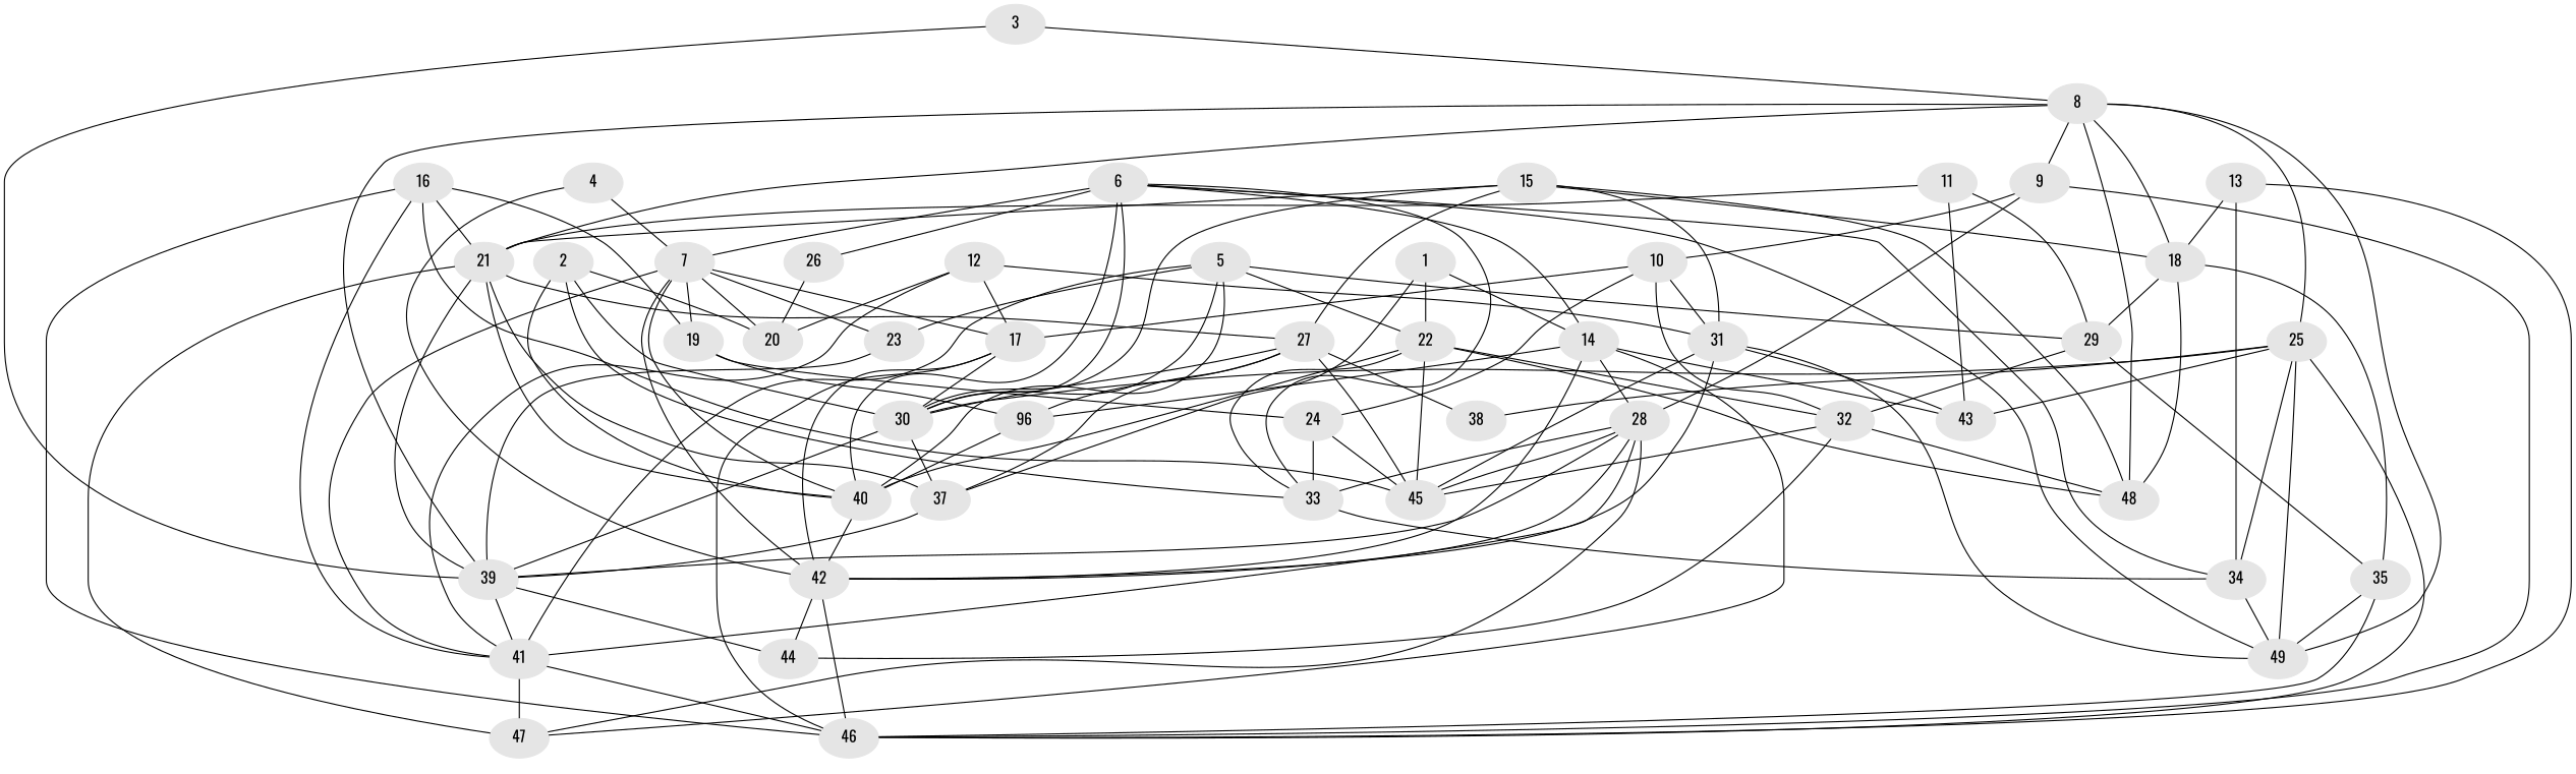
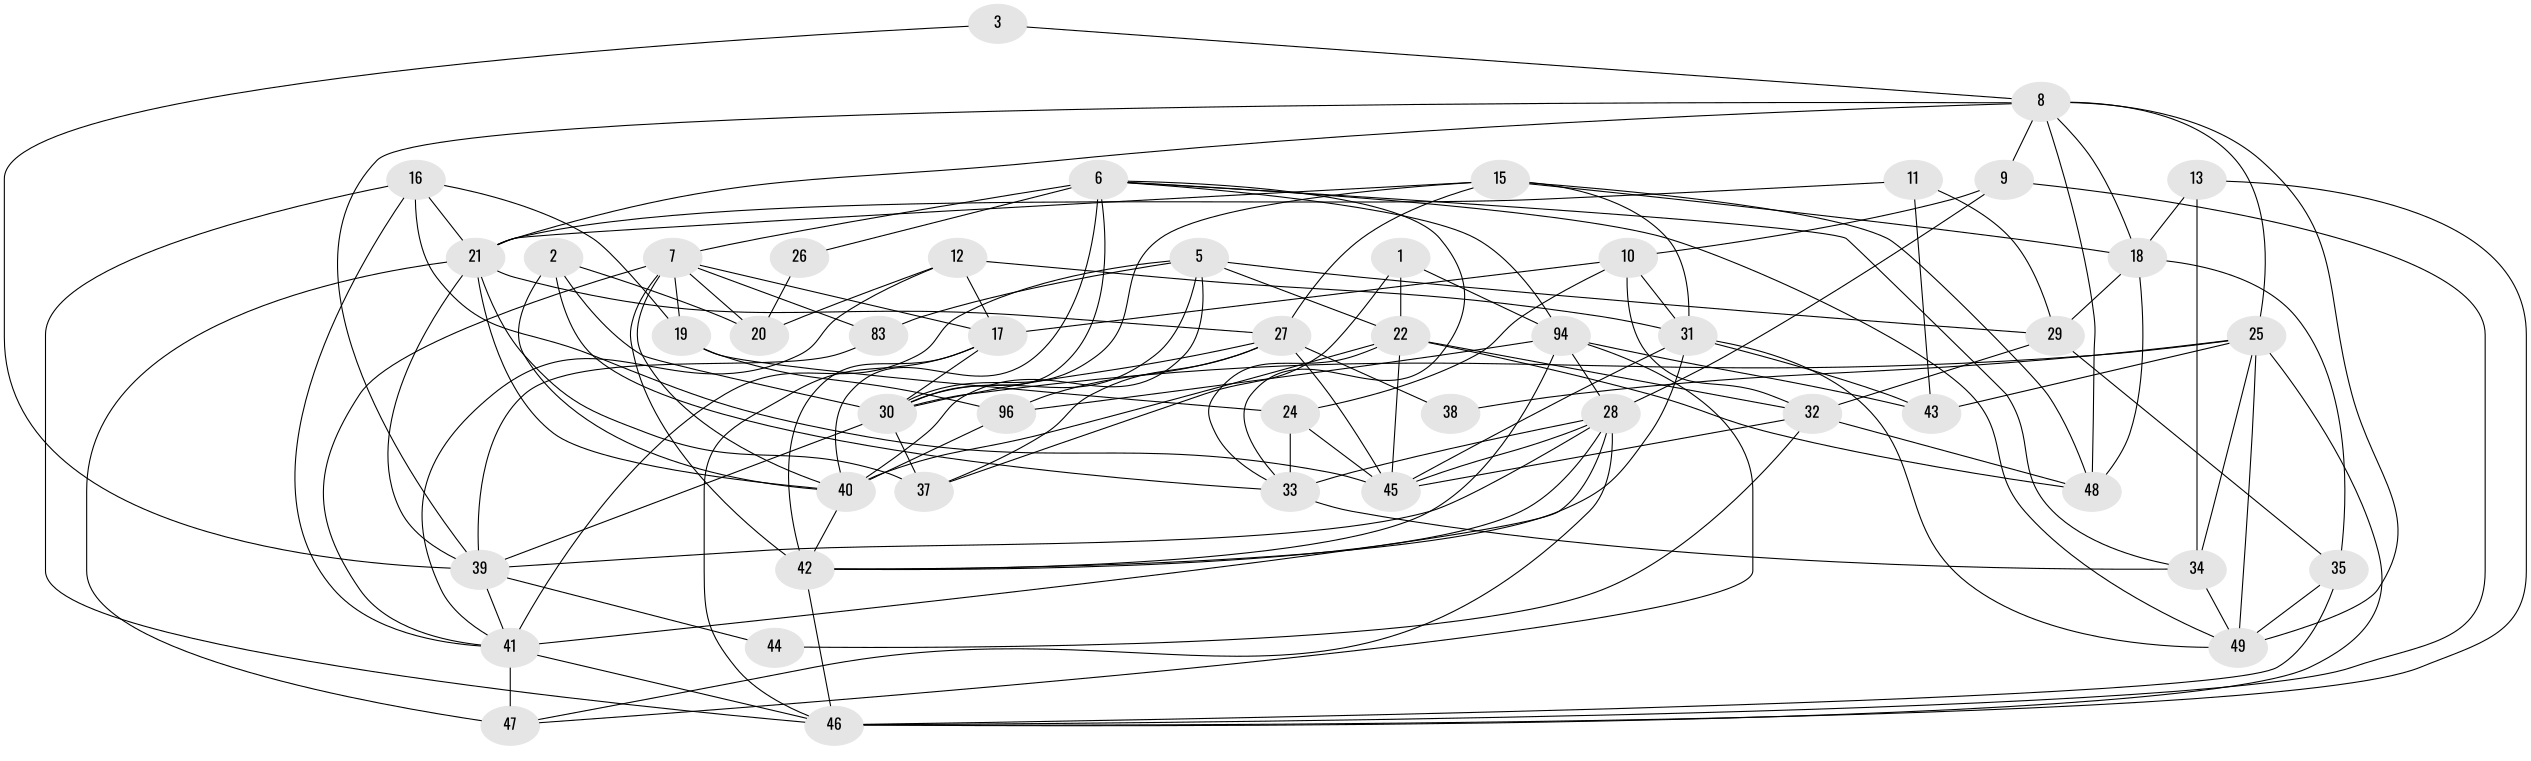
  graph {
    fontname=Oswald
    node [color=gray90 fontname=Oswald style=filled]
    edge [fontname=Oswald weight=1.0]
    1
-   14
+   14 [label=94]
    22
    37
    42
    28
    43
    n8 [label=96]
    47
    33
    40
    48
    32
    45
    39
    2
    20
    30
    34
    3
    8
    49
    9
    18
    21
    25
    41
    44
-   4
    7
-   23
+   23 [label=83]
    17
    19
    46
    5
    29
    35
    6
    26
    24
    10
    27
    38
    31
    11
    12
    13
    15
    16
    1 -- 14
    1 -- 22
    1 -- 37
    14 -- 42
    14 -- 28
    14 -- 43
    14 -- n8
    14 -- 47
    22 -- 33
    22 -- 40
    22 -- 48
    22 -- 32 [weight=2.0]
    22 -- 45
-   37 -- 39
-   42 -- 44
    42 -- 46
    28 -- 42
    28 -- 47
    28 -- 33 [weight=2.0]
    28 -- 45
    28 -- 39
    28 -- 41
    n8 -- 40
    33 -- 34
    40 -- 42
    32 -- 48
    32 -- 45
    32 -- 44
    39 -- 41
    39 -- 44
    2 -- 33
    2 -- 40
    2 -- 20
    2 -- 30
    30 -- 37
    30 -- 39
    34 -- 49
    3 -- 39
    3 -- 8
    8 -- 48
    8 -- 39
    8 -- 49
    8 -- 9
    8 -- 18
    8 -- 21
    8 -- 25
    9 -- 28
    9 -- 46
    9 -- 10
    18 -- 48
    18 -- 29
    18 -- 35
    21 -- 37
    21 -- 47 [weight=2.0]
    21 -- 40
    21 -- 39
    21 -- 27
    25 -- 43
    25 -- 30
    25 -- 34
    25 -- 49
    25 -- 46
    25 -- 38
    41 -- 47
    41 -- 46 [weight=2.0]
-   4 -- 42
-   4 -- 7
    7 -- 42 [weight=2.0]
    7 -- 40 [weight=2.0]
    7 -- 20
    7 -- 41
    7 -- 23
    7 -- 17
    7 -- 19
    23 -- 39
    17 -- 42
    17 -- 30
    17 -- 46
    19 -- n8 [weight=2.0]
    19 -- 24
    5 -- 22
    5 -- 40
    5 -- 30 [weight=2.0]
    5 -- 41
    5 -- 23
    5 -- 29
    29 -- 32
    29 -- 35
    35 -- 49
    35 -- 46
    6 -- 14
    6 -- 33
    6 -- 40 [weight=2.0]
    6 -- 30
    6 -- 34
    6 -- 49
    6 -- 7
    6 -- 26
    26 -- 20
    24 -- 33
    24 -- 45
    10 -- 32
    10 -- 17
    10 -- 24
    10 -- 31
    27 -- 37
    27 -- n8 [weight=2.0]
    27 -- 45
    27 -- 30 [weight=2.0]
    27 -- 38
    31 -- 42
    31 -- 43
    31 -- 45
    31 -- 49
    11 -- 43
    11 -- 21
    11 -- 29
    12 -- 20
    12 -- 41
    12 -- 17
    12 -- 31
    13 -- 34
    13 -- 18
    13 -- 46
    15 -- 48
    15 -- 30
    15 -- 18
    15 -- 21
    15 -- 27
    15 -- 31
    16 -- 45
    16 -- 21
    16 -- 41
    16 -- 19
    16 -- 46
  }
